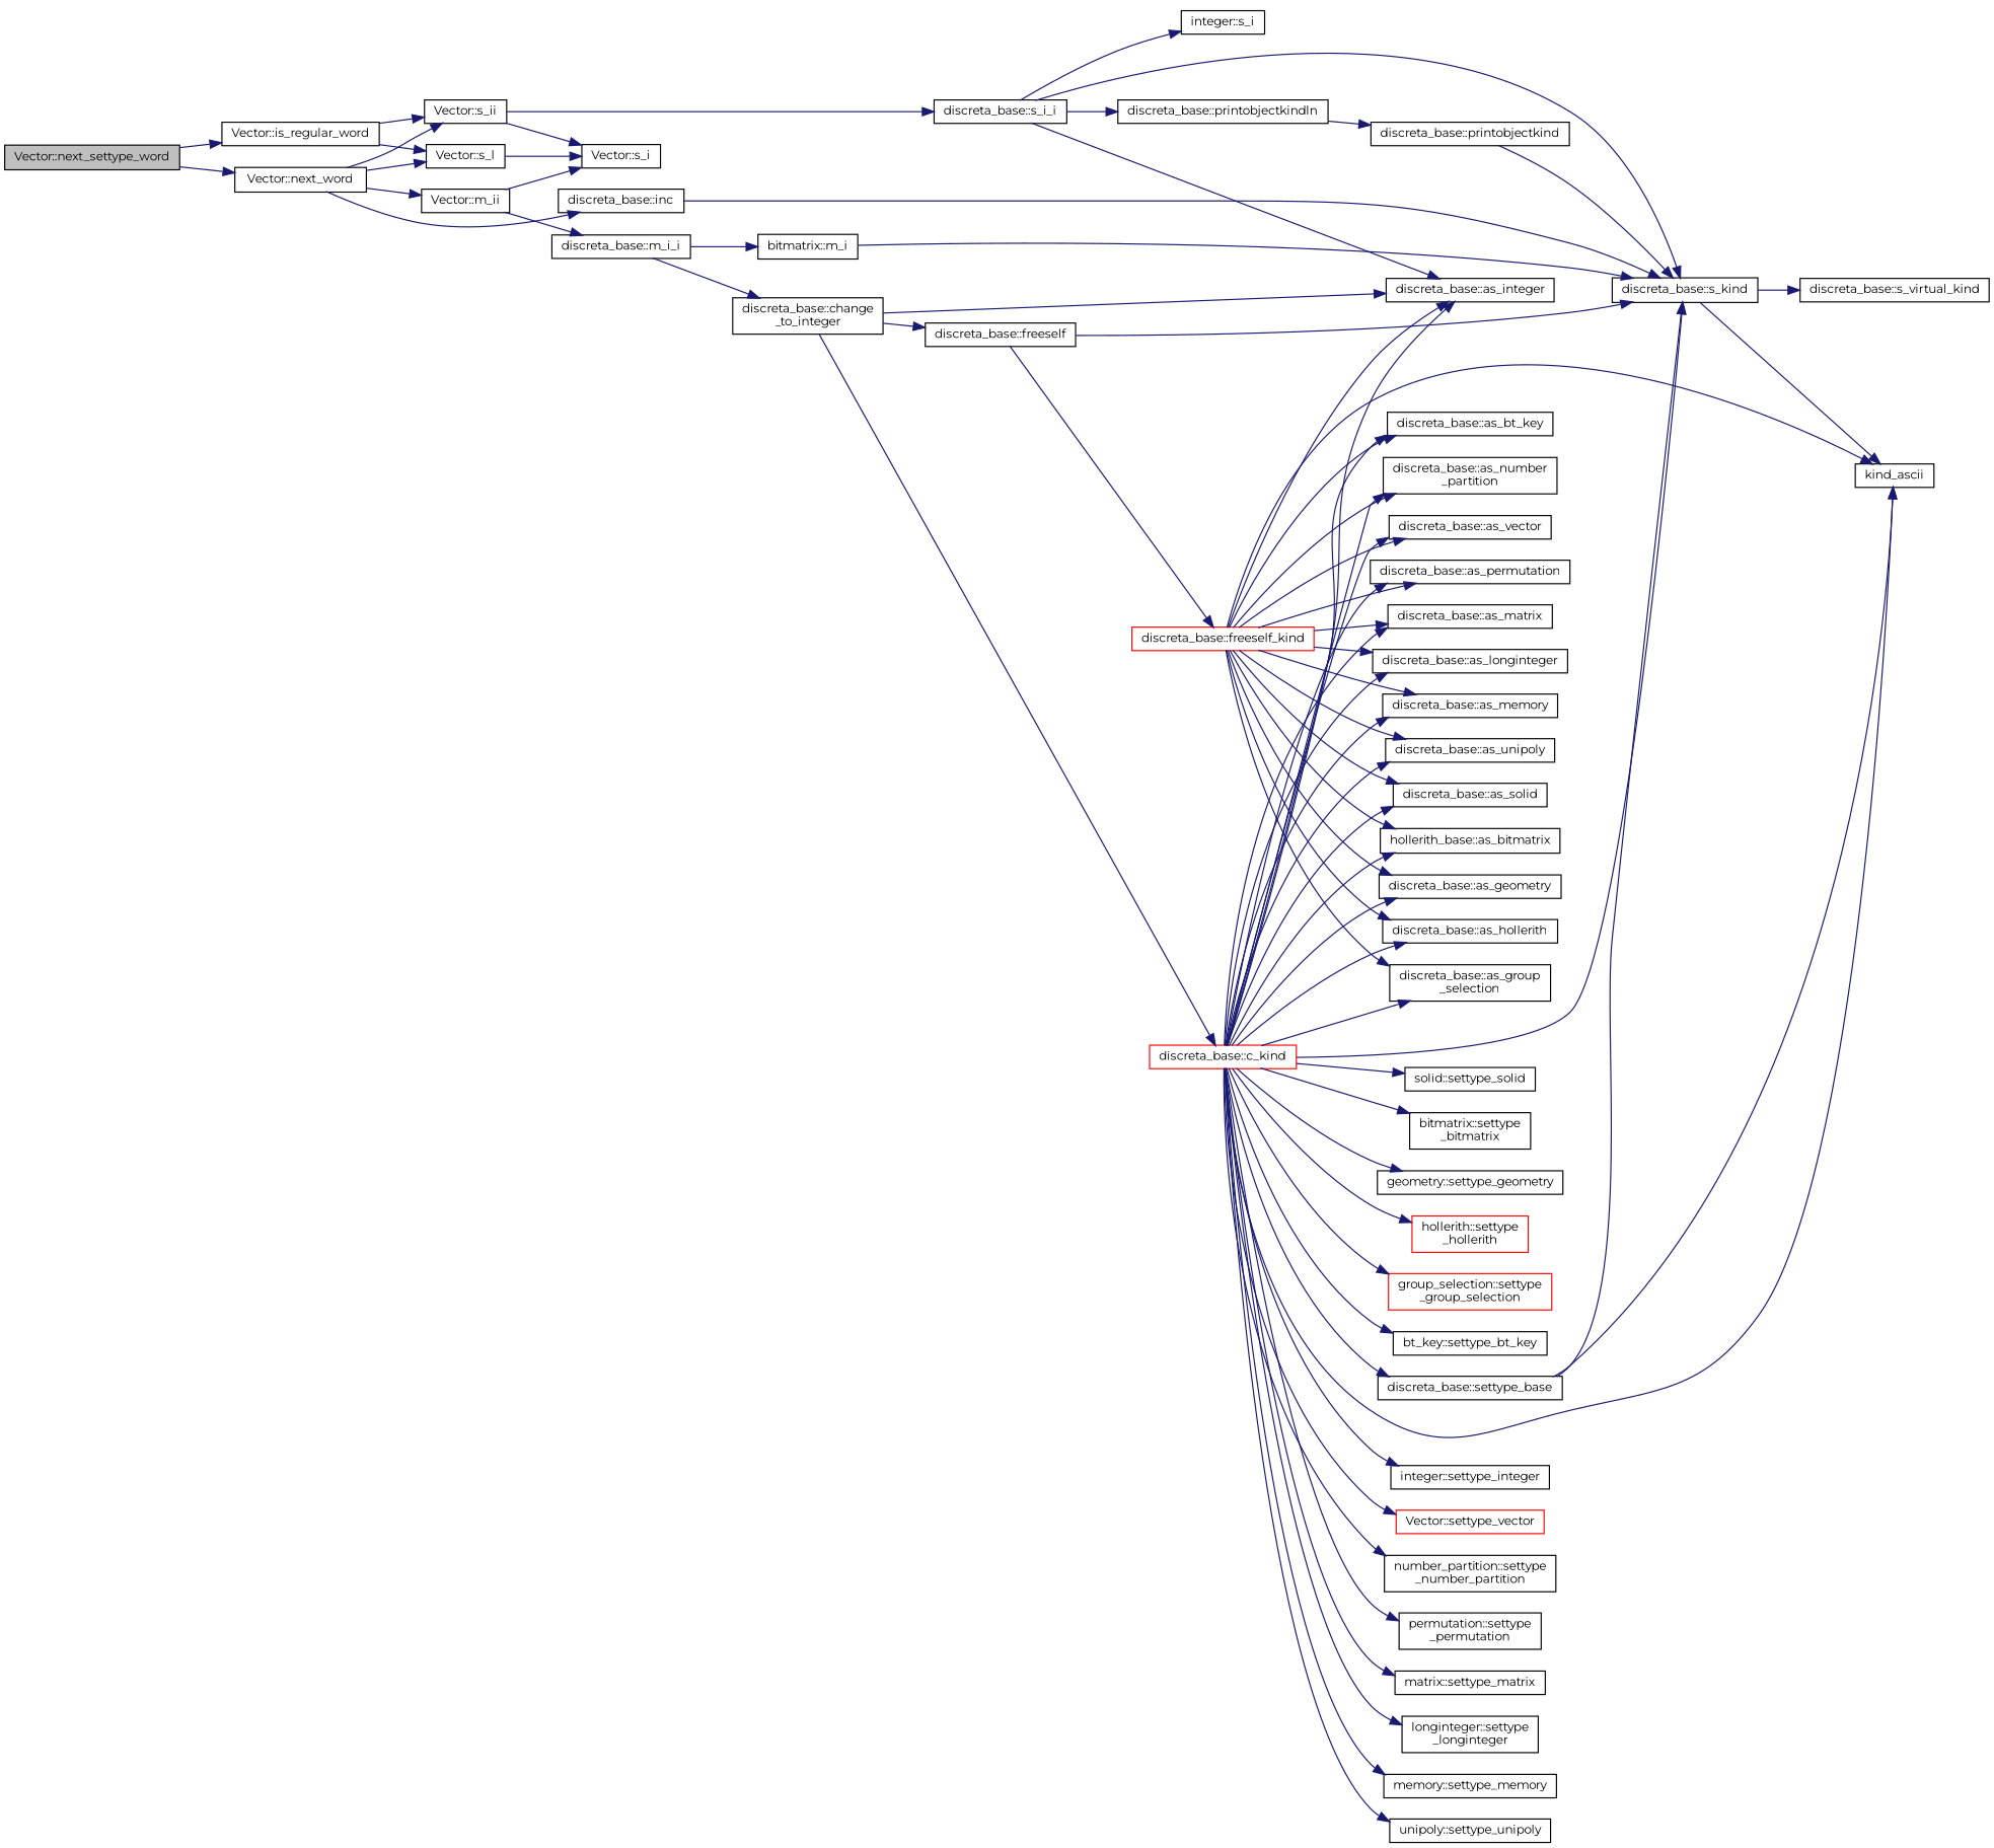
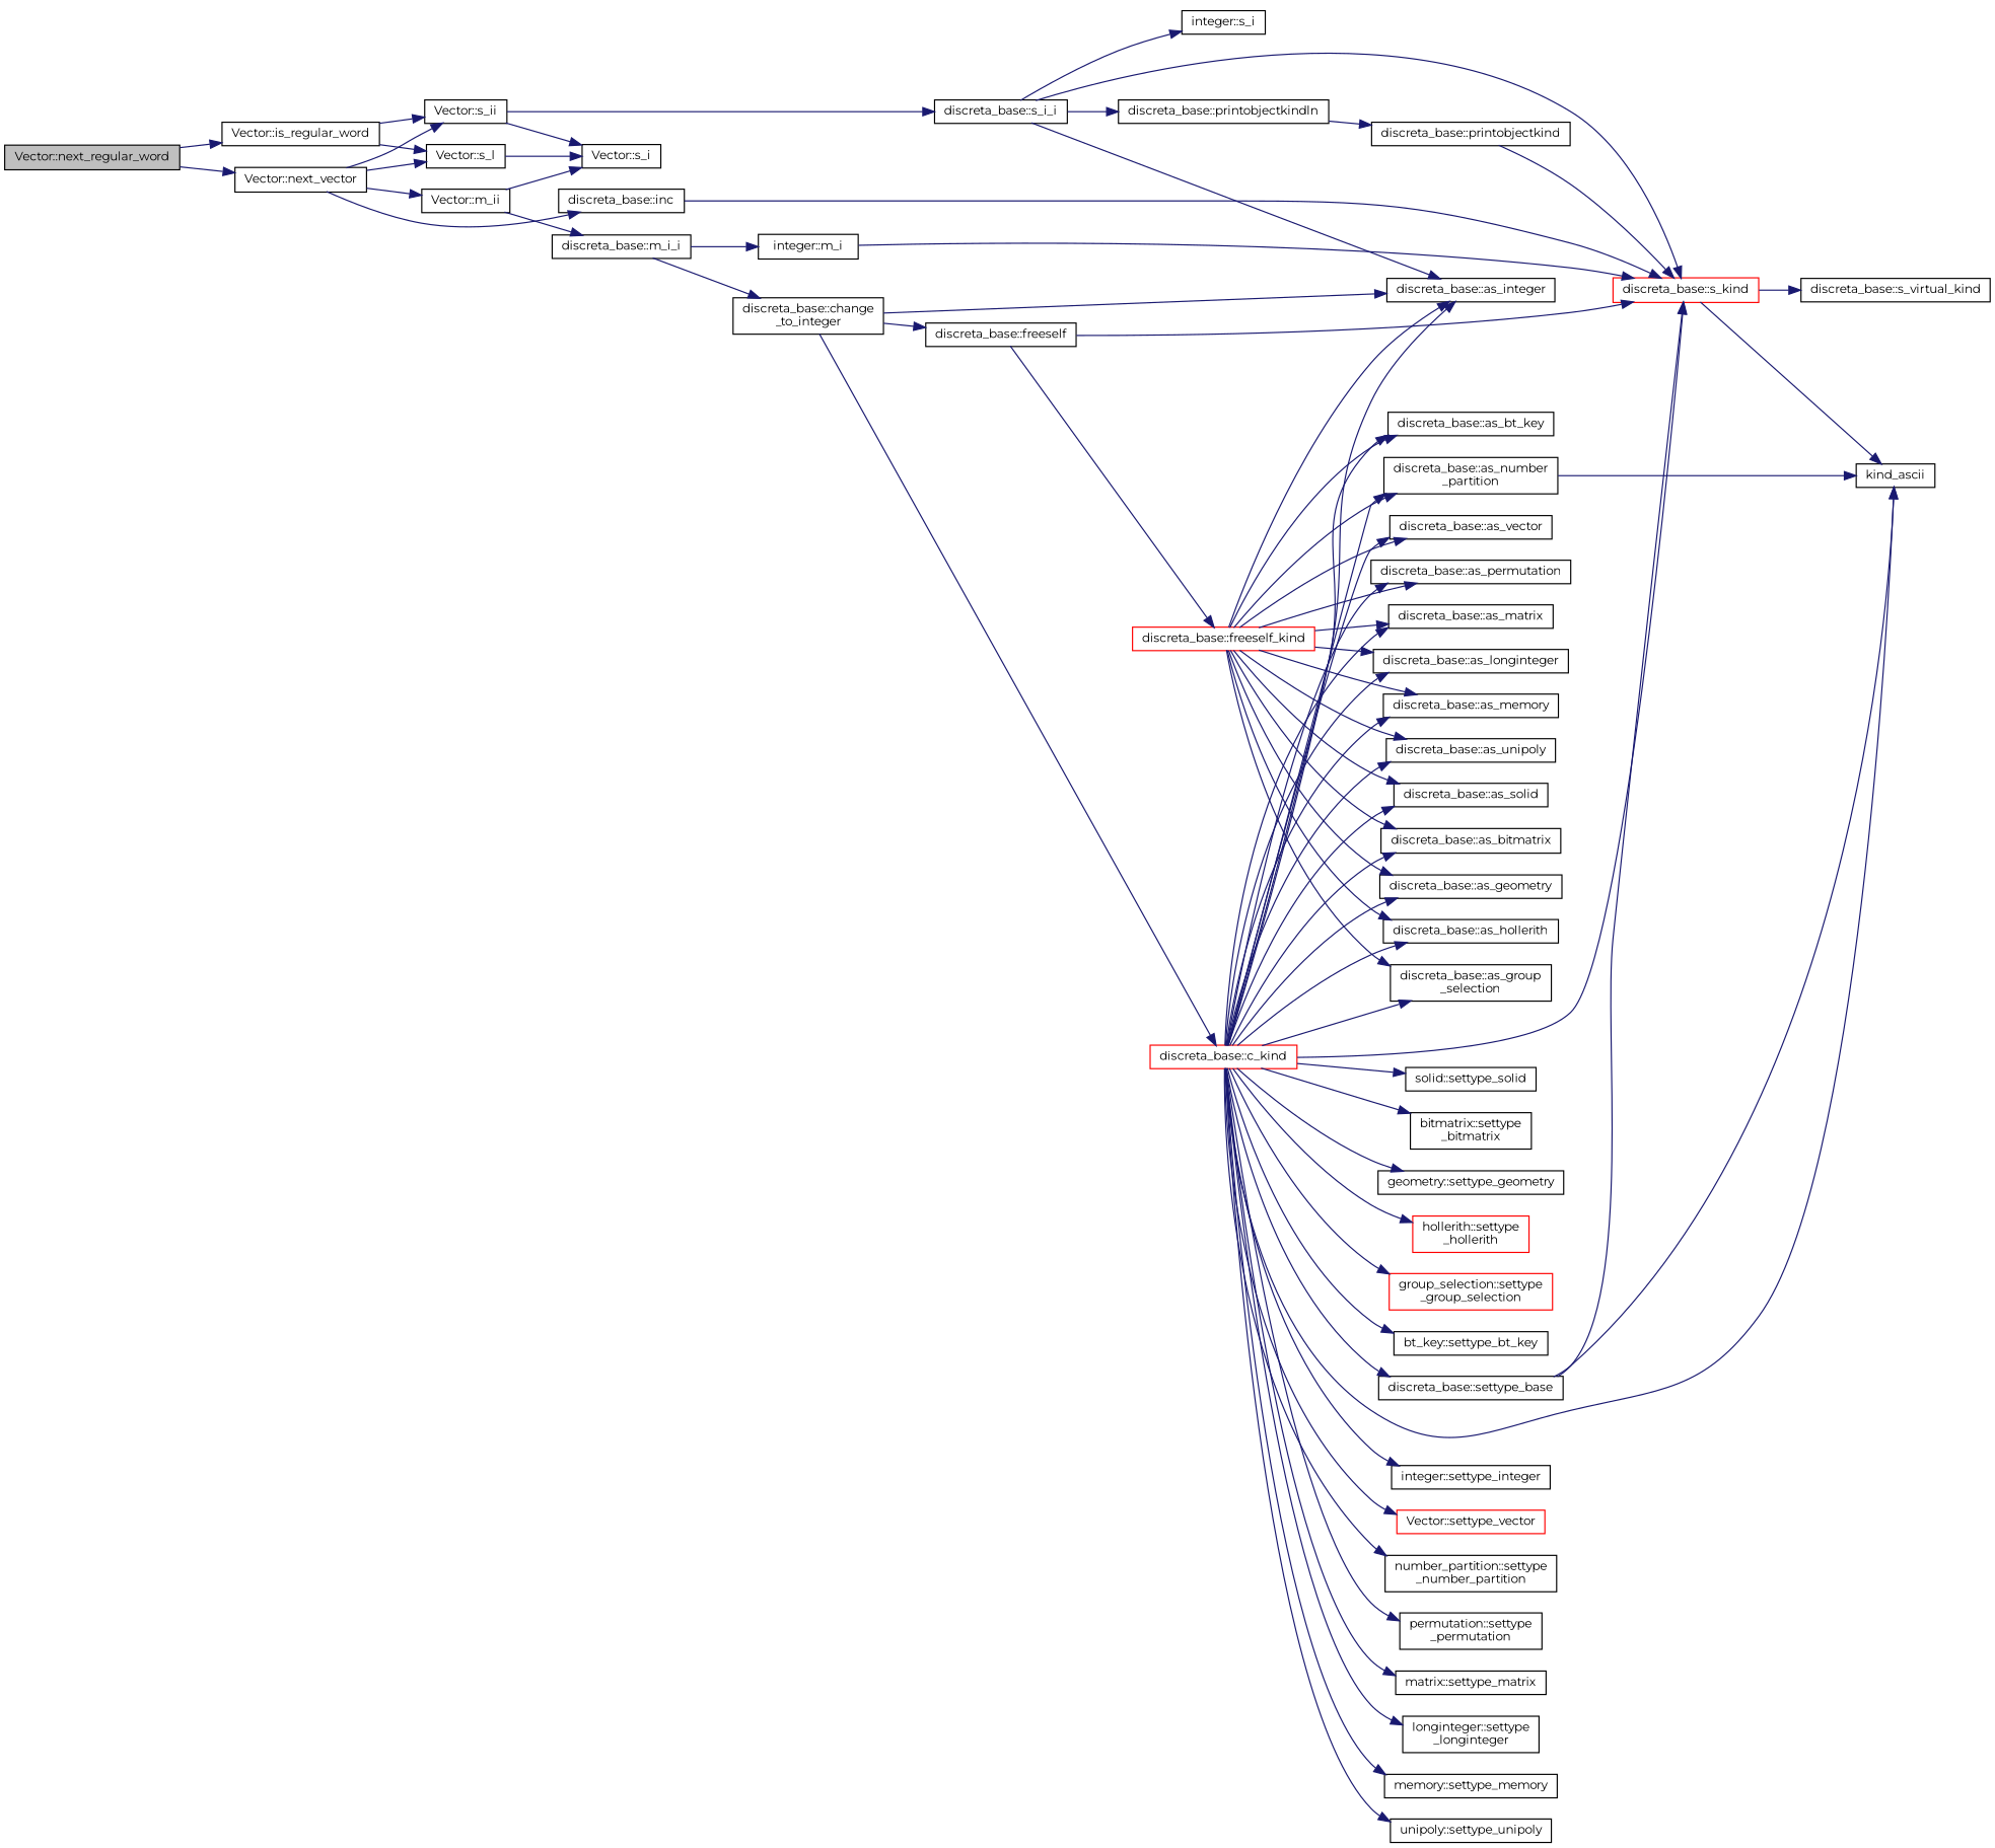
  digraph {
    fontname=Montserrat
    rankdir=LR
    node [color=black fillcolor=white fontname=Montserrat fontsize=10 shape=record style=filled]
    edge [color=midnightblue fontname=Montserrat fontsize=10 labelfontname=Helvetica labelfontsize=10 style=solid]
-   n1 [fillcolor=grey75 fontcolor=black height=0.2 label="Vector::next_settype_word" width=0.4]
-   n2 [height=0.2 label="Vector::next_word" width=0.4]
+   n1 [fillcolor=grey75 fontcolor=black height=0.2 label="Vector::next_regular_word" width=0.4]
+   n2 [height=0.2 label="Vector::next_vector" width=0.4]
    n3 [height=0.2 label="Vector::is_regular_word" width=0.4]
    n4 [height=0.2 label="Vector::s_l" width=0.4]
    n5 [height=0.2 label="Vector::s_ii" width=0.4]
    n6 [height=0.2 label="Vector::m_ii" width=0.4]
    n7 [height=0.2 label="discreta_base::inc" width=0.4]
    n8 [height=0.2 label="Vector::s_i" width=0.4]
    n9 [height=0.2 label="discreta_base::s_i_i" width=0.4]
    n10 [height=0.2 label="discreta_base::m_i_i" width=0.4]
-   n11 [height=0.2 label="discreta_base::s_kind" width=0.4]
+   n11 [color=red height=0.2 label="discreta_base::s_kind" width=0.4]
    n12 [height=0.2 label="discreta_base::printobjectkindln" width=0.4]
    n13 [height=0.2 label="discreta_base::as_integer" width=0.4]
    n14 [height=0.2 label="integer::s_i" width=0.4]
    n15 [height=0.2 label="discreta_base::s_virtual_kind" width=0.4]
    n16 [height=0.2 label=kind_ascii width=0.4]
    n17 [height=0.2 label="discreta_base::printobjectkind" width=0.4]
    n18 [height=0.2 label="discreta_base::change\l_to_integer" width=0.4]
-   n19 [height=0.2 label="bitmatrix::m_i" width=0.4]
+   n19 [height=0.2 label="integer::m_i" width=0.4]
    n20 [height=0.2 label="discreta_base::freeself" width=0.4]
    n21 [color=red height=0.2 label="discreta_base::c_kind" width=0.4]
    n22 [color=red height=0.2 label="discreta_base::freeself_kind" width=0.4]
    n23 [height=0.2 label="discreta_base::as_vector" width=0.4]
    n24 [height=0.2 label="discreta_base::as_number\l_partition" width=0.4]
    n25 [height=0.2 label="discreta_base::as_permutation" width=0.4]
    n26 [height=0.2 label="discreta_base::as_matrix" width=0.4]
    n27 [height=0.2 label="discreta_base::as_longinteger" width=0.4]
    n28 [height=0.2 label="discreta_base::as_memory" width=0.4]
    n29 [height=0.2 label="discreta_base::as_unipoly" width=0.4]
    n30 [height=0.2 label="discreta_base::as_solid" width=0.4]
-   n31 [height=0.2 label="hollerith_base::as_bitmatrix" width=0.4]
+   n31 [height=0.2 label="discreta_base::as_bitmatrix" width=0.4]
    n32 [height=0.2 label="discreta_base::as_geometry" width=0.4]
    n33 [height=0.2 label="discreta_base::as_hollerith" width=0.4]
    n34 [height=0.2 label="discreta_base::as_group\l_selection" width=0.4]
    n35 [height=0.2 label="discreta_base::as_bt_key" width=0.4]
    n36 [height=0.2 label="discreta_base::settype_base" width=0.4]
    n37 [height=0.2 label="integer::settype_integer" width=0.4]
    n38 [color=red height=0.2 label="Vector::settype_vector" width=0.4]
    n39 [height=0.2 label="number_partition::settype\l_number_partition" width=0.4]
    n40 [height=0.2 label="permutation::settype\l_permutation" width=0.4]
    n41 [height=0.2 label="matrix::settype_matrix" width=0.4]
    n42 [height=0.2 label="longinteger::settype\l_longinteger" width=0.4]
    n43 [height=0.2 label="memory::settype_memory" width=0.4]
    n44 [height=0.2 label="unipoly::settype_unipoly" width=0.4]
    n45 [height=0.2 label="solid::settype_solid" width=0.4]
    n46 [height=0.2 label="bitmatrix::settype\l_bitmatrix" width=0.4]
    n47 [height=0.2 label="geometry::settype_geometry" width=0.4]
    n48 [color=red height=0.2 label="hollerith::settype\l_hollerith" width=0.4]
    n49 [color=red height=0.2 label="group_selection::settype\l_group_selection" width=0.4]
    n50 [height=0.2 label="bt_key::settype_bt_key" width=0.4]
    n1 -> n2
    n1 -> n3
    n2 -> n4
    n2 -> n5
    n2 -> n6
    n2 -> n7
    n3 -> n4
    n3 -> n5
    n4 -> n8
    n5 -> n8
    n5 -> n9
    n6 -> n8
    n6 -> n10
    n7 -> n11
    n9 -> n11
    n9 -> n12
    n9 -> n13
    n9 -> n14
    n10 -> n18
    n10 -> n19
    n11 -> n15
    n11 -> n16
    n12 -> n17
    n17 -> n11
    n18 -> n13
    n18 -> n20
    n18 -> n21
    n19 -> n11
    n20 -> n11
    n20 -> n22
    n21 -> n11
    n21 -> n13
    n21 -> n16
    n21 -> n23
    n21 -> n24
    n21 -> n25
    n21 -> n26
    n21 -> n27
    n21 -> n28
    n21 -> n29
    n21 -> n30
    n21 -> n31
    n21 -> n32
    n21 -> n33
    n21 -> n34
    n21 -> n35
    n21 -> n36
    n21 -> n37
    n21 -> n38
    n21 -> n39
    n21 -> n40
    n21 -> n41
    n21 -> n42
    n21 -> n43
    n21 -> n44
    n21 -> n45
    n21 -> n46
    n21 -> n47
    n21 -> n48
    n21 -> n49
    n21 -> n50
    n22 -> n13
-   n22 -> n16
+   n24 -> n16
    n22 -> n23
    n22 -> n24
    n22 -> n25
    n22 -> n26
    n22 -> n27
    n22 -> n28
    n22 -> n29
    n22 -> n30
    n22 -> n31
    n22 -> n32
    n22 -> n33
    n22 -> n34
    n22 -> n35
    n36 -> n11
    n36 -> n16
  }
